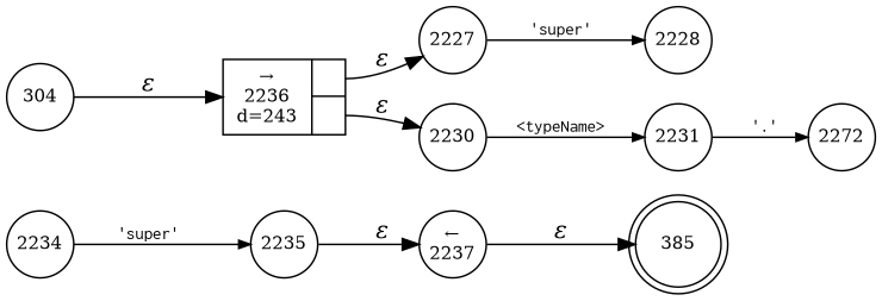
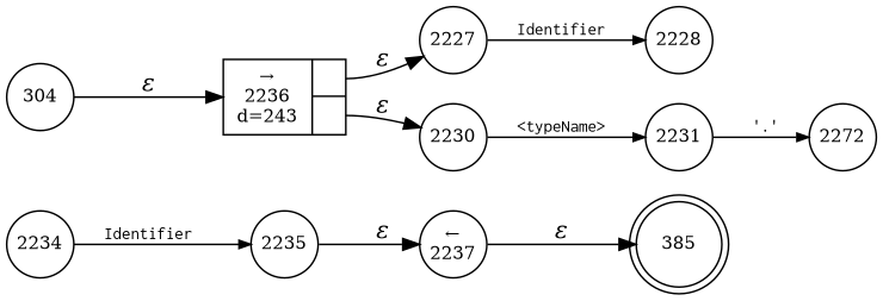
  digraph {
    rankdir=LR
    node [fixedsize=true fontsize=11 shape=circle peripheries=1]
    edge [fontname="Times-Italic"]
    n1 [label=385 shape=doublecircle width=.6 peripheries=""]
    n2 [label=304 width=.55]
    n3 [fixedsize=false label="{&rarr;\n2236\nd=243|{<p0>|<p1>}}" shape=record]
    n4 [label=2227 width=.55]
    n5 [label=2230 width=.55]
    n6 [label=2228 width=.55]
    n7 [label="&larr;\n2237" width=.55]
    n8 [label=2231 width=.55]
    n9 [label=2272 width=.55]
    n10 [label=2234 width=.55]
    n11 [label=2235 width=.55]
    n2 -> n3 [label="&epsilon;"]
    n3 -> n4 [label="&epsilon;" tailport=p0]
    n3 -> n5 [label="&epsilon;" tailport=p1]
-   n4 -> n6 [arrowhead=normal arrowsize=.7 fontname=Courier fontsize=11 label="'super'"]
+   n4 -> n6 [arrowhead=normal arrowsize=.7 fontname=Courier fontsize=11 label=Identifier]
    n5 -> n8 [arrowhead=normal arrowsize=.7 fontname=Courier fontsize=11 label="<typeName>"]
    n7 -> n1 [label="&epsilon;"]
    n8 -> n9 [arrowhead=normal arrowsize=.7 fontname=Courier fontsize=11 label="'.'"]
-   n10 -> n11 [arrowhead=normal arrowsize=.7 fontname=Courier fontsize=11 label="'super'"]
+   n10 -> n11 [arrowhead=normal arrowsize=.7 fontname=Courier fontsize=11 label=Identifier]
    n11 -> n7 [label="&epsilon;"]
  }
